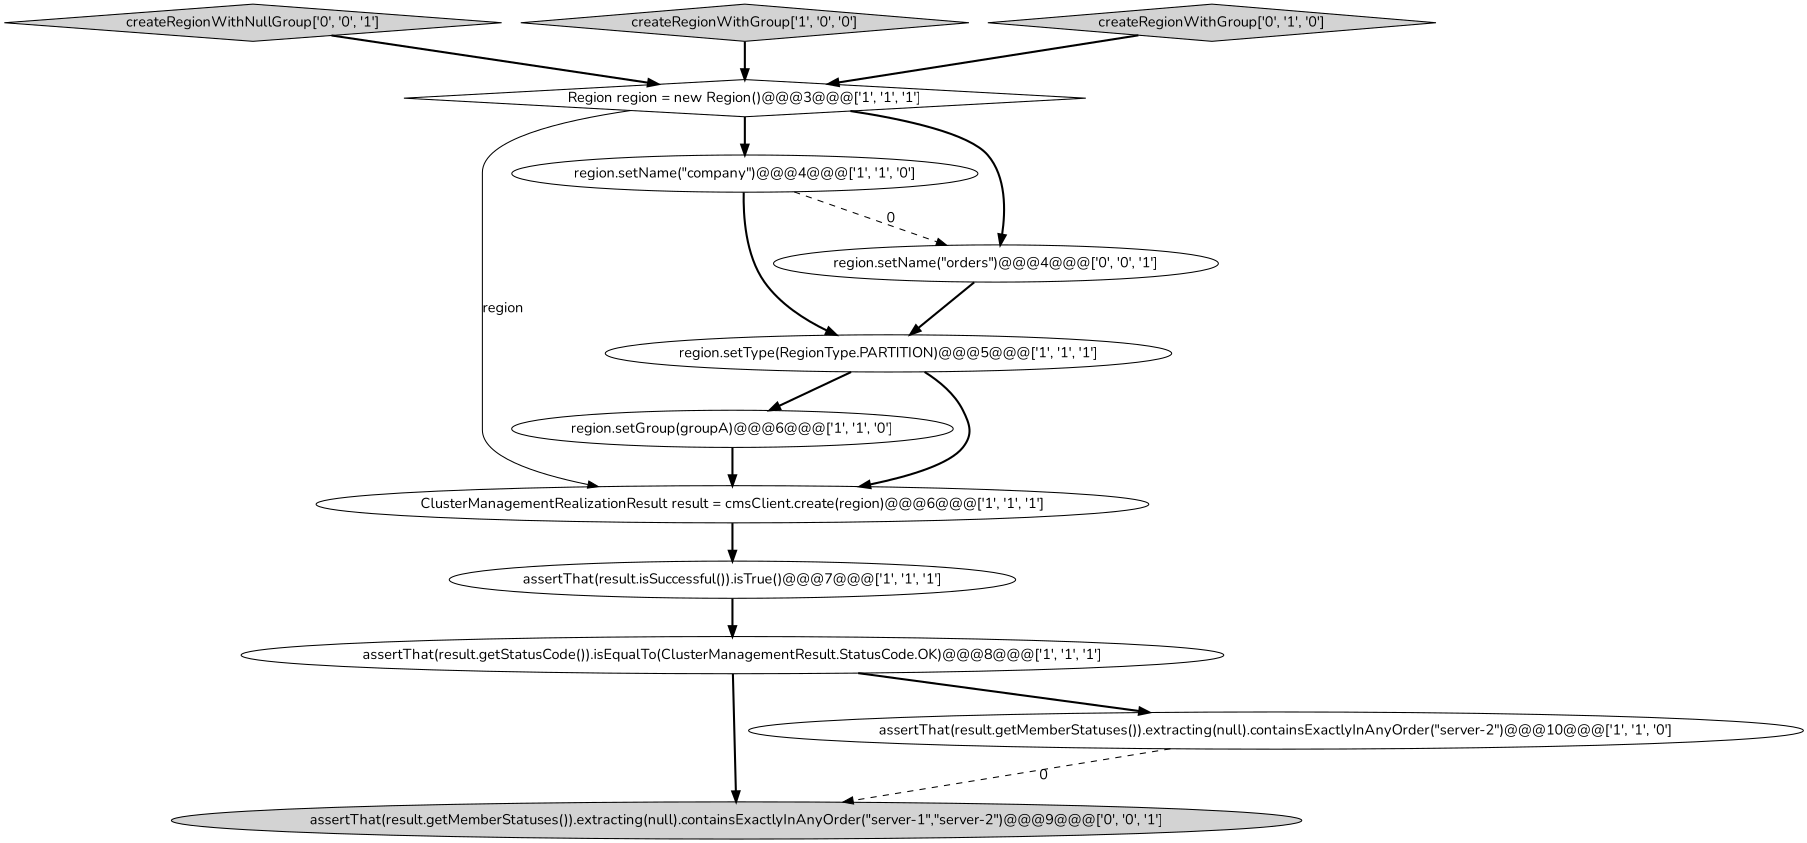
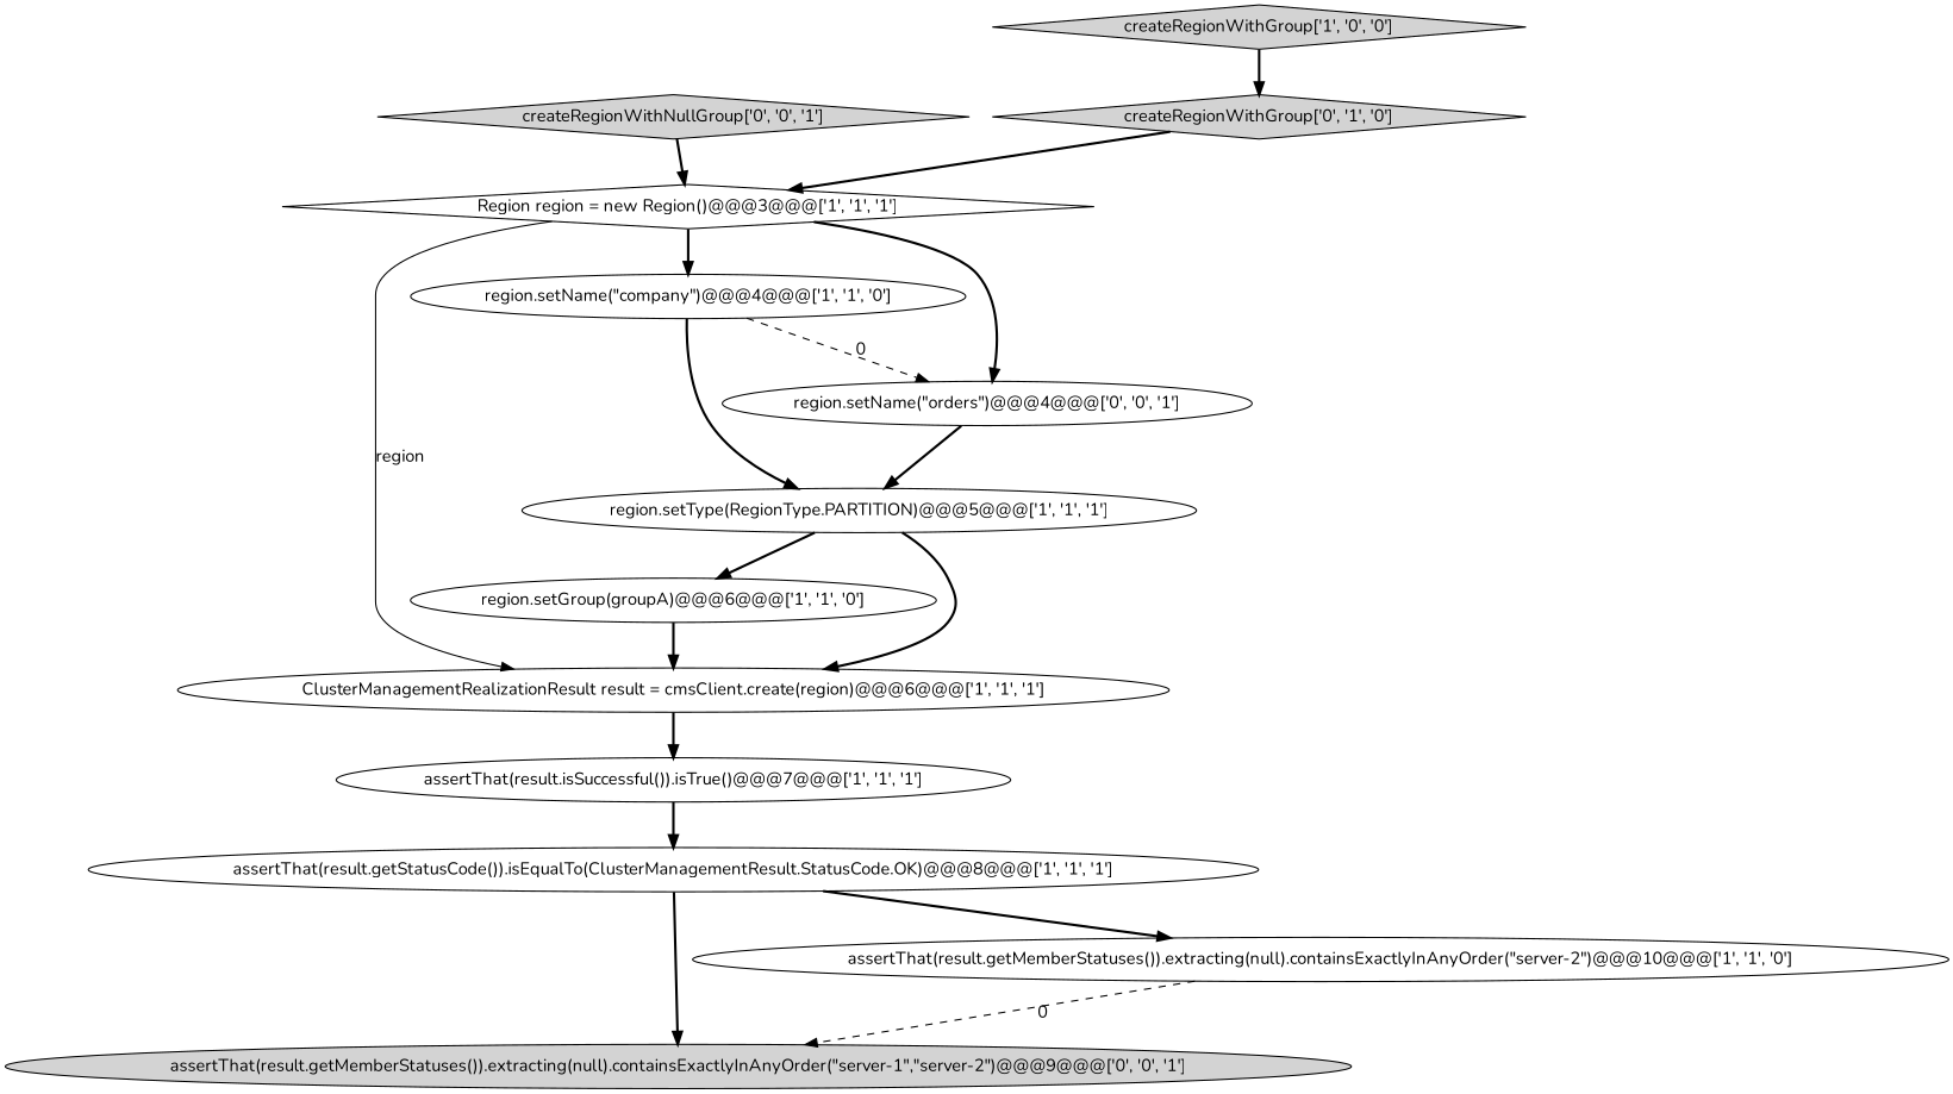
  digraph {
    fontname=Nunito
    node [fillcolor=white fontname=Nunito shape=ellipse style=filled]
    edge [fontname=Nunito style=bold]
    n1 [label="ClusterManagementRealizationResult result = cmsClient.create(region)@@@6@@@['1', '1', '1']"]
    n2 [label="assertThat(result.isSuccessful()).isTrue()@@@7@@@['1', '1', '1']"]
    n3 [label="assertThat(result.getStatusCode()).isEqualTo(ClusterManagementResult.StatusCode.OK)@@@8@@@['1', '1', '1']"]
    n4 [fillcolor=lightgray label="assertThat(result.getMemberStatuses()).extracting(null).containsExactlyInAnyOrder(\"server-1\",\"server-2\")@@@9@@@['0', '0', '1']"]
    n5 [label="assertThat(result.getMemberStatuses()).extracting(null).containsExactlyInAnyOrder(\"server-2\")@@@10@@@['1', '1', '0']"]
    n6 [label="Region region = new Region()@@@3@@@['1', '1', '1']" shape=diamond]
    n7 [label="region.setName(\"company\")@@@4@@@['1', '1', '0']"]
    n8 [label="region.setName(\"orders\")@@@4@@@['0', '0', '1']"]
    n9 [label="region.setType(RegionType.PARTITION)@@@5@@@['1', '1', '1']"]
    n10 [fillcolor=lightgray label="createRegionWithNullGroup['0', '0', '1']" shape=diamond]
    n11 [label="region.setGroup(groupA)@@@6@@@['1', '1', '0']"]
    n12 [fillcolor=lightgray label="createRegionWithGroup['1', '0', '0']" shape=diamond]
    n13 [fillcolor=lightgray label="createRegionWithGroup['0', '1', '0']" shape=diamond]
    n1 -> n2
    n2 -> n3
    n3 -> n4
    n3 -> n5
    n5 -> n4 [label=0 style=dashed]
    n6 -> n1 [label=region style=solid]
    n6 -> n7
    n6 -> n8
    n7 -> n8 [label=0 style=dashed]
    n7 -> n9
    n8 -> n9
    n9 -> n1
    n9 -> n11
    n10 -> n6
    n11 -> n1
-   n12 -> n6
+   n12 -> n13
    n13 -> n6
  }
